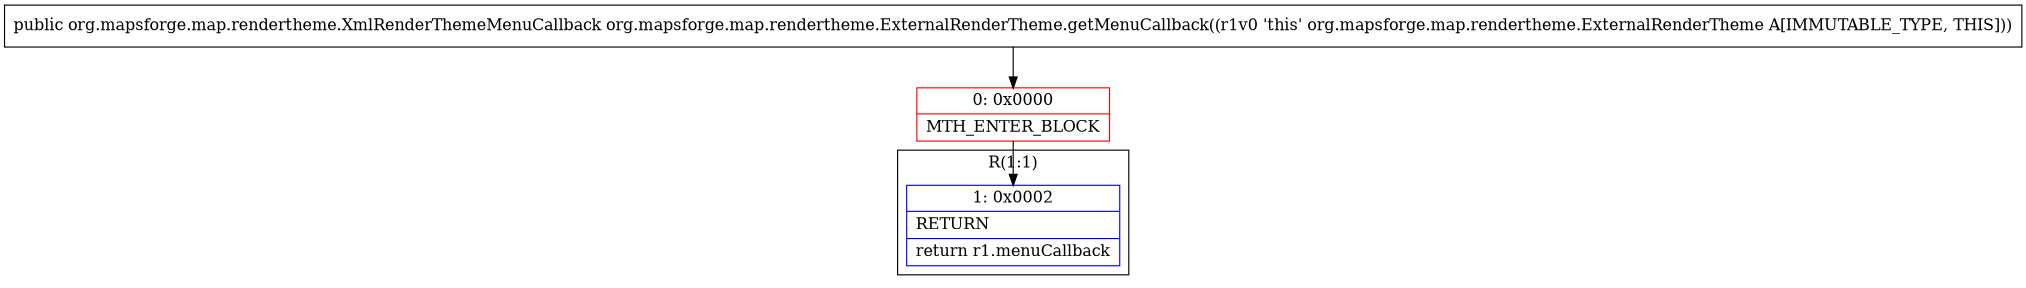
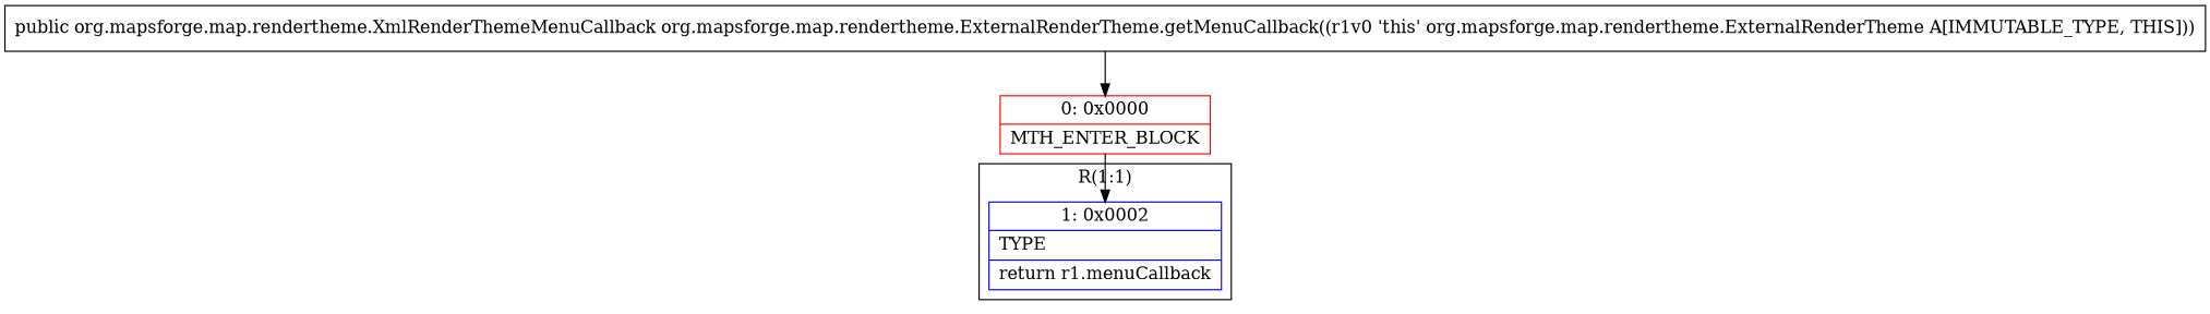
  digraph {
    node [shape=record]
-   n1 [color=blue label="{1\:\ 0x0002|RETURN\l|return r1.menuCallback\l}"]
+   n1 [color=blue label="{1\:\ 0x0002|TYPE\l|return r1.menuCallback\l}"]
    n2 [color=red label="{0\:\ 0x0000|MTH_ENTER_BLOCK\l}"]
    n3 [label="{public org.mapsforge.map.rendertheme.XmlRenderThemeMenuCallback org.mapsforge.map.rendertheme.ExternalRenderTheme.getMenuCallback((r1v0 'this' org.mapsforge.map.rendertheme.ExternalRenderTheme A[IMMUTABLE_TYPE, THIS])) }"]
    subgraph cluster_1 {
      label="R(1:1)"
      n1
    }
    n2 -> n1
    n3 -> n2
  }
